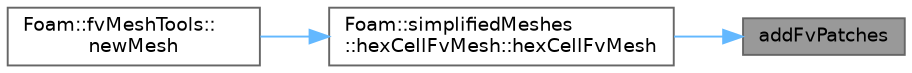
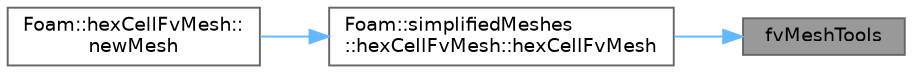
  digraph {
    rankdir=RL
    node [color=grey40 fillcolor=white fontname=Helvetica fontsize=10 shape=box style=filled]
    edge [color=steelblue1 dir=back fontname=Helvetica fontsize=10 labelfontname=Helvetica labelfontsize=10 style=solid]
-   n1 [color=gray40 fillcolor=grey60 fontcolor=black height=0.2 label=addFvPatches width=0.4]
+   n1 [color=gray40 fillcolor=grey60 fontcolor=black height=0.2 label=fvMeshTools width=0.4]
    n2 [height=0.2 label="Foam::simplifiedMeshes\l::hexCellFvMesh::hexCellFvMesh" width=0.4]
-   n3 [height=0.2 label="Foam::fvMeshTools::\lnewMesh" width=0.4]
+   n3 [height=0.2 label="Foam::hexCellFvMesh::\lnewMesh" width=0.4]
    n1 -> n2
    n2 -> n3
  }
